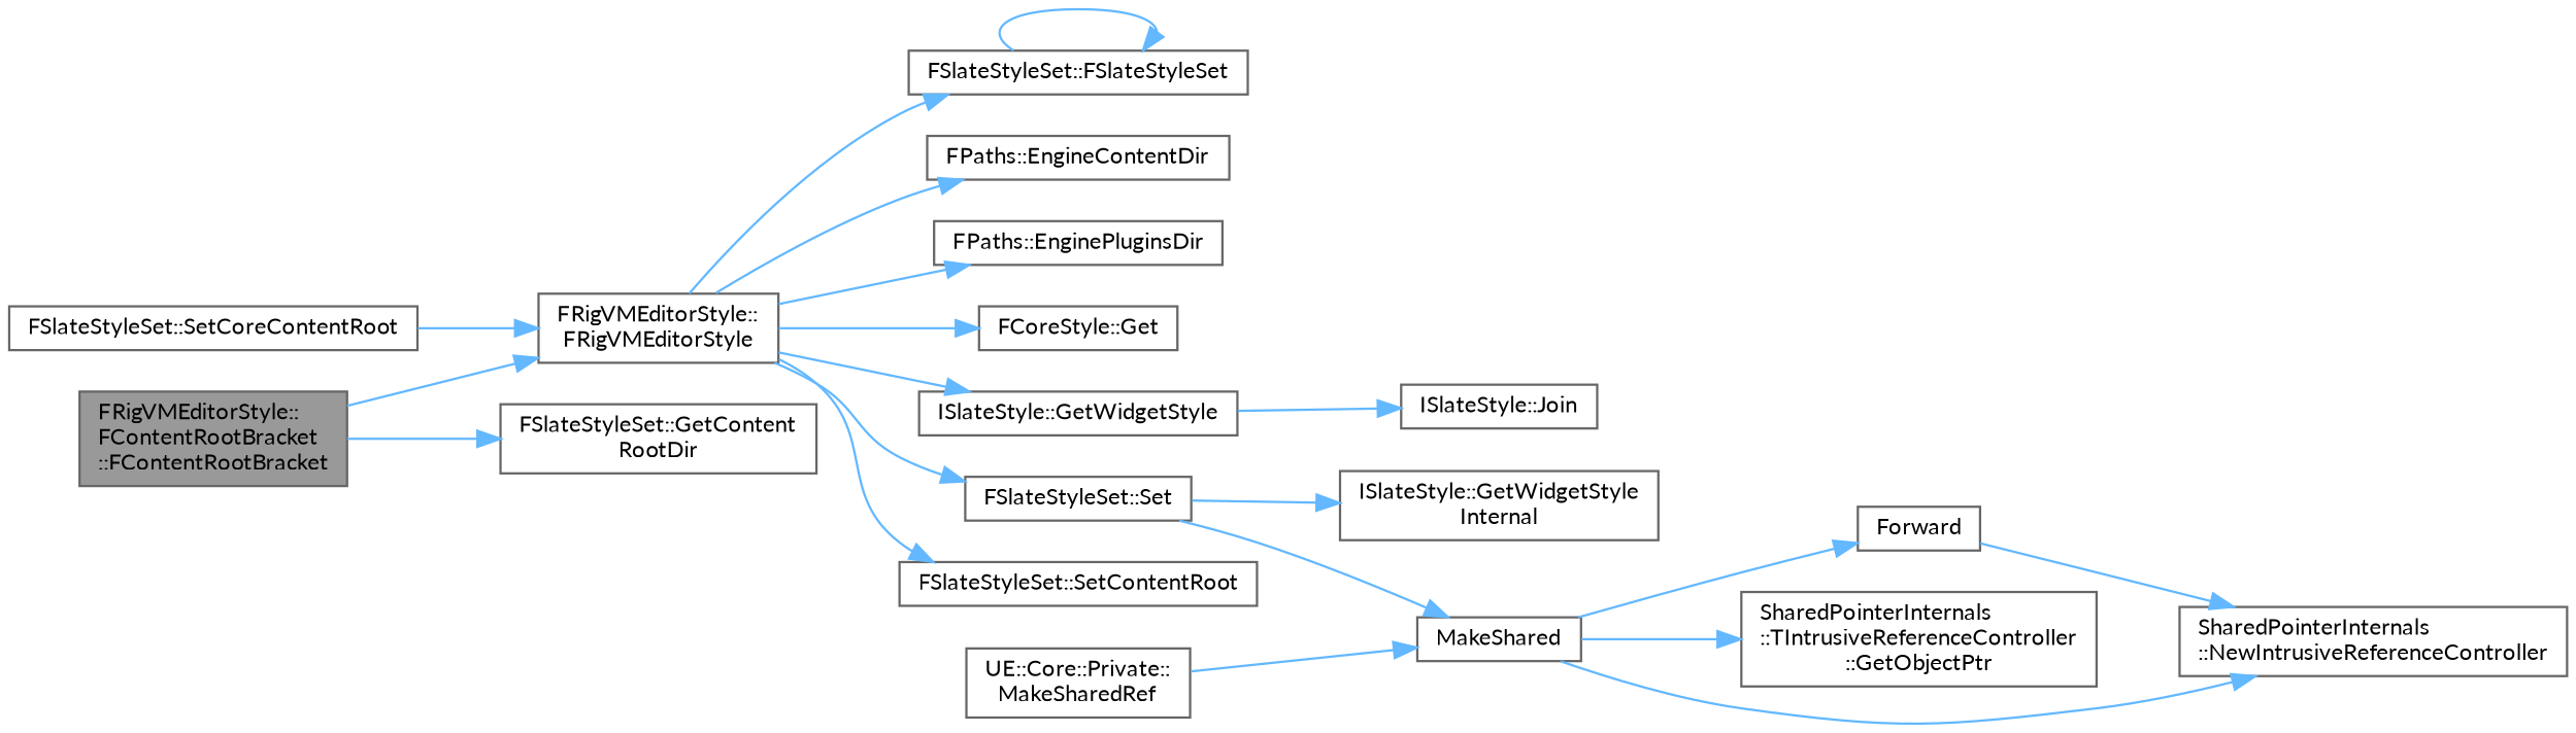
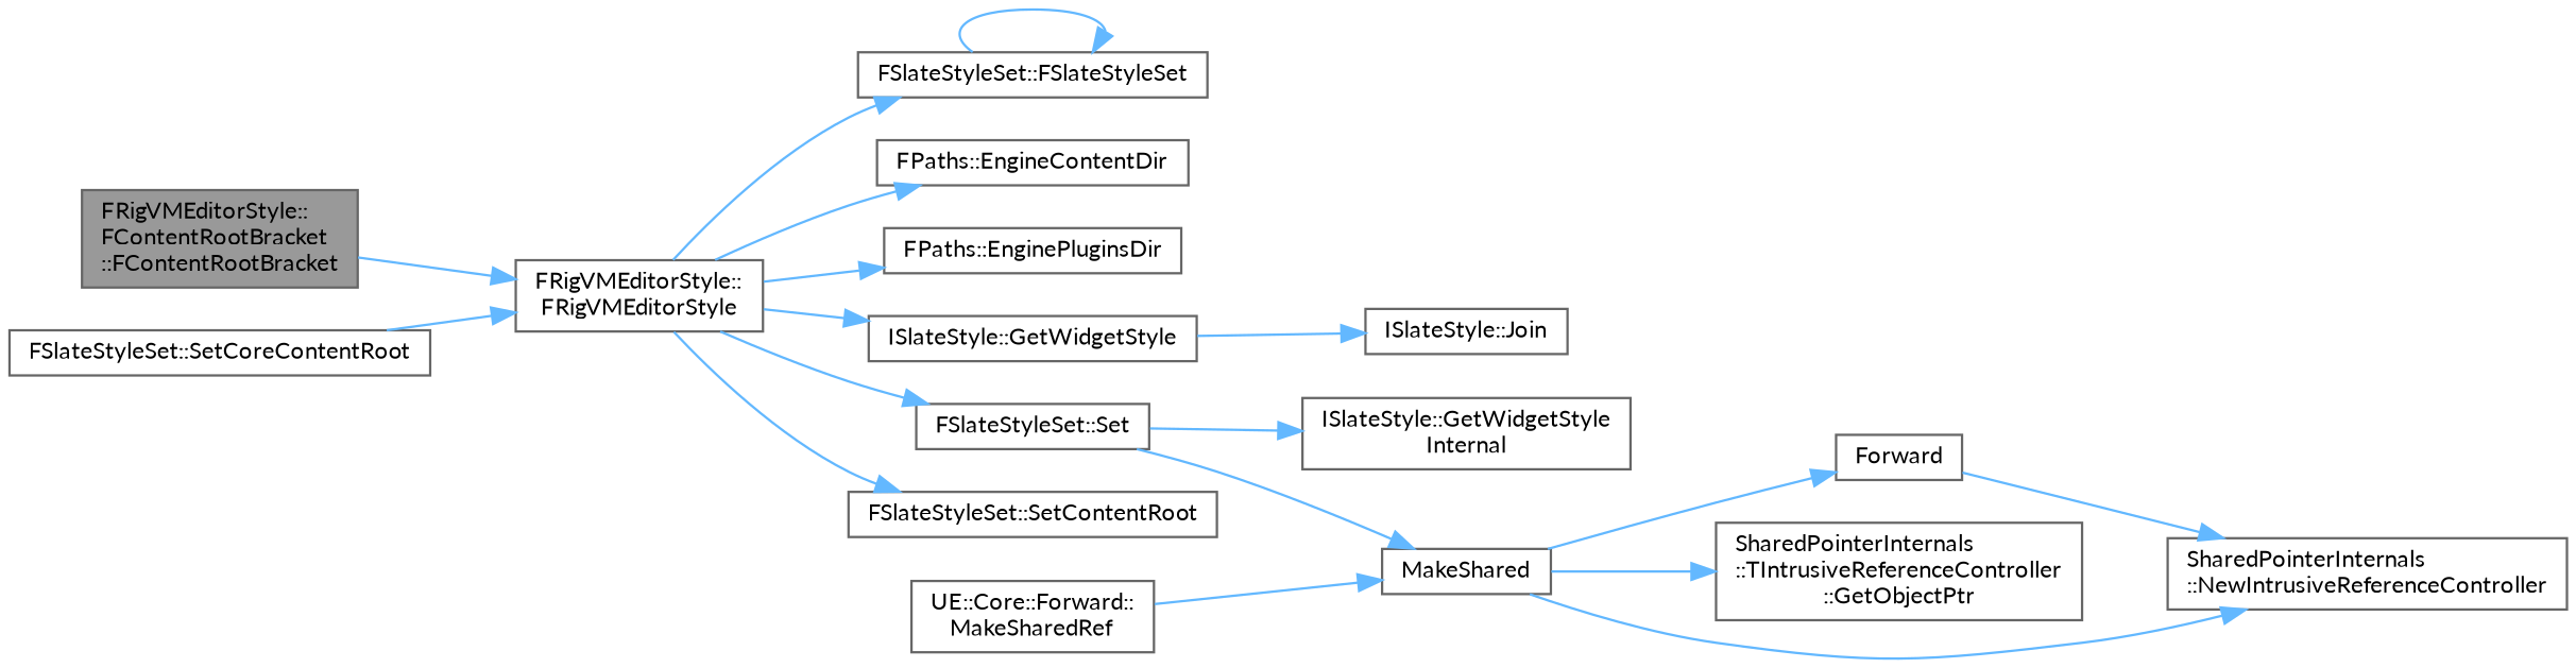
  digraph {
    fontname=Lato
    rankdir=LR
    node [color=grey40 fillcolor=white fontname=Lato fontsize=10 shape=box style=filled]
    edge [color=steelblue1 fontname=Lato fontsize=10 labelfontname=Helvetica labelfontsize=10 style=solid]
    n1 [color=gray40 fillcolor=grey60 fontcolor=black height=0.2 label="FRigVMEditorStyle::\lFContentRootBracket\l::FContentRootBracket" width=0.4]
    n2 [height=0.2 label="FRigVMEditorStyle::\lFRigVMEditorStyle" width=0.4]
-   n3 [height=0.2 label="FSlateStyleSet::GetContent\lRootDir" width=0.4]
    n4 [height=0.2 label="FSlateStyleSet::FSlateStyleSet" width=0.4]
    n5 [height=0.2 label="FPaths::EngineContentDir" width=0.4]
    n6 [height=0.2 label="FPaths::EnginePluginsDir" width=0.4]
-   n7 [height=0.2 label="FCoreStyle::Get" width=0.4]
    n8 [height=0.2 label="ISlateStyle::GetWidgetStyle" width=0.4]
    n9 [height=0.2 label="FSlateStyleSet::Set" width=0.4]
    n10 [height=0.2 label="FSlateStyleSet::SetContentRoot" width=0.4]
    n11 [height=0.2 label="ISlateStyle::Join" width=0.4]
    n12 [height=0.2 label="ISlateStyle::GetWidgetStyle\lInternal" width=0.4]
    n13 [height=0.2 label=MakeShared width=0.4]
    n14 [height=0.2 label="FSlateStyleSet::SetCoreContentRoot" width=0.4]
    n15 [height=0.2 label=Forward width=0.4]
    n16 [height=0.2 label="SharedPointerInternals\l::TIntrusiveReferenceController\l::GetObjectPtr" width=0.4]
    n17 [height=0.2 label="SharedPointerInternals\l::NewIntrusiveReferenceController" width=0.4]
-   n18 [height=0.2 label="UE::Core::Private::\lMakeSharedRef" width=0.4]
+   n18 [height=0.2 label="UE::Core::Forward::\lMakeSharedRef" width=0.4]
    n1 -> n2
-   n1 -> n3
    n2 -> n4
    n2 -> n5
    n2 -> n6
-   n2 -> n7
    n2 -> n8
    n2 -> n9
    n2 -> n10
    n4 -> n4
    n8 -> n11
    n9 -> n12
    n9 -> n13
    n13 -> n15
    n13 -> n16
    n13 -> n17
    n14 -> n2
    n15 -> n17
    n18 -> n13
  }
